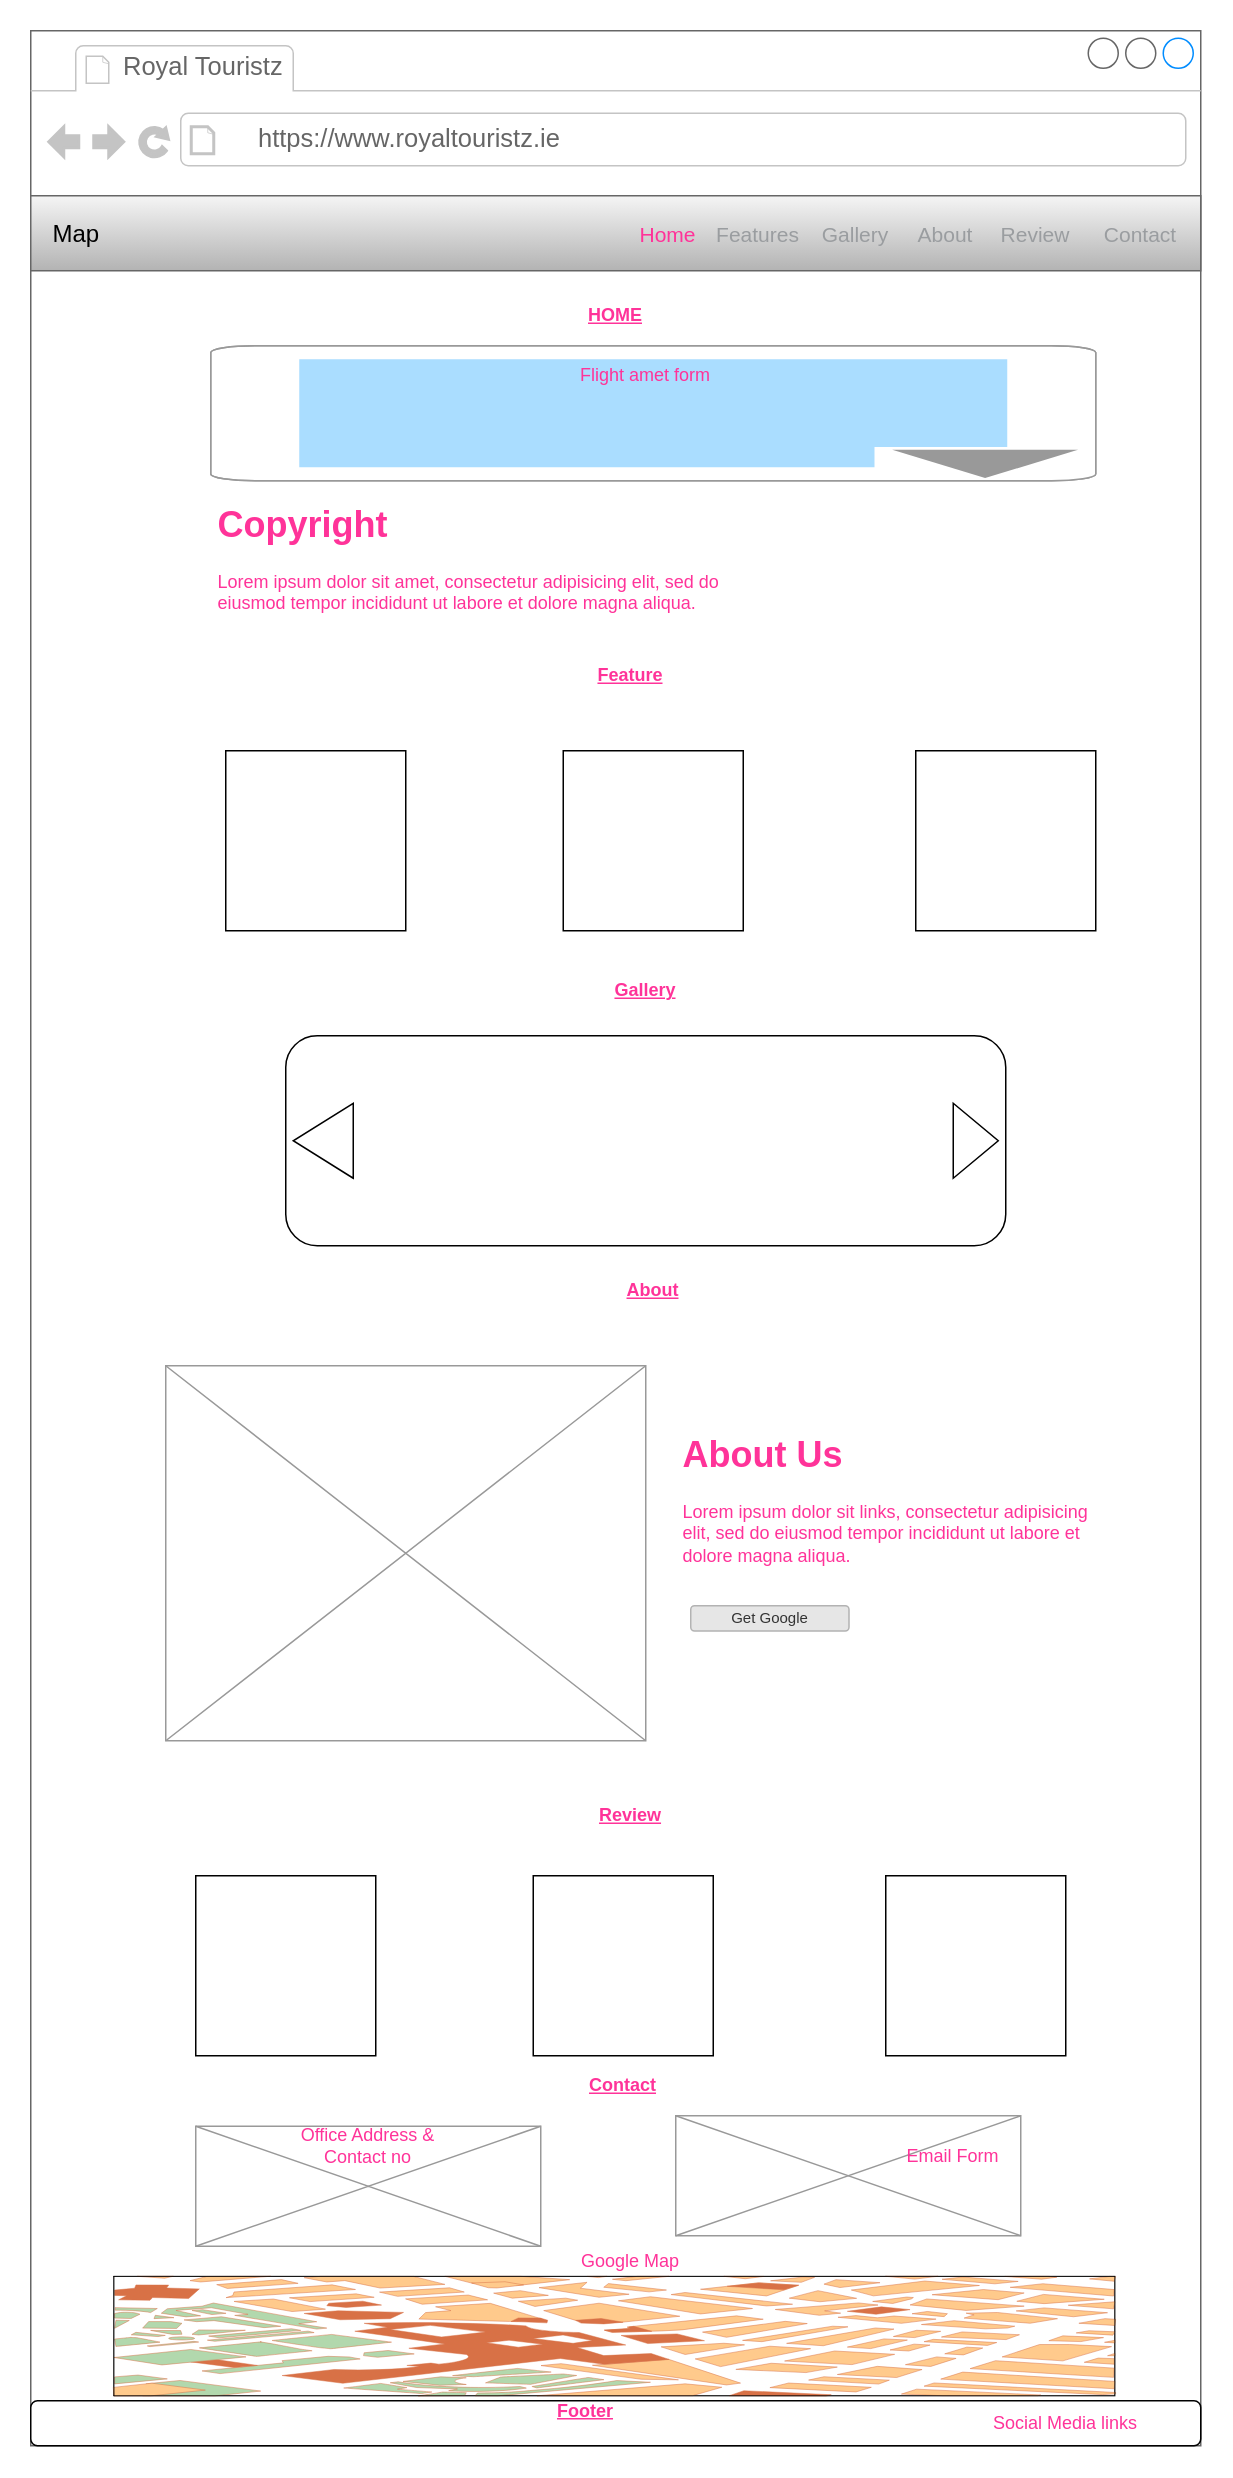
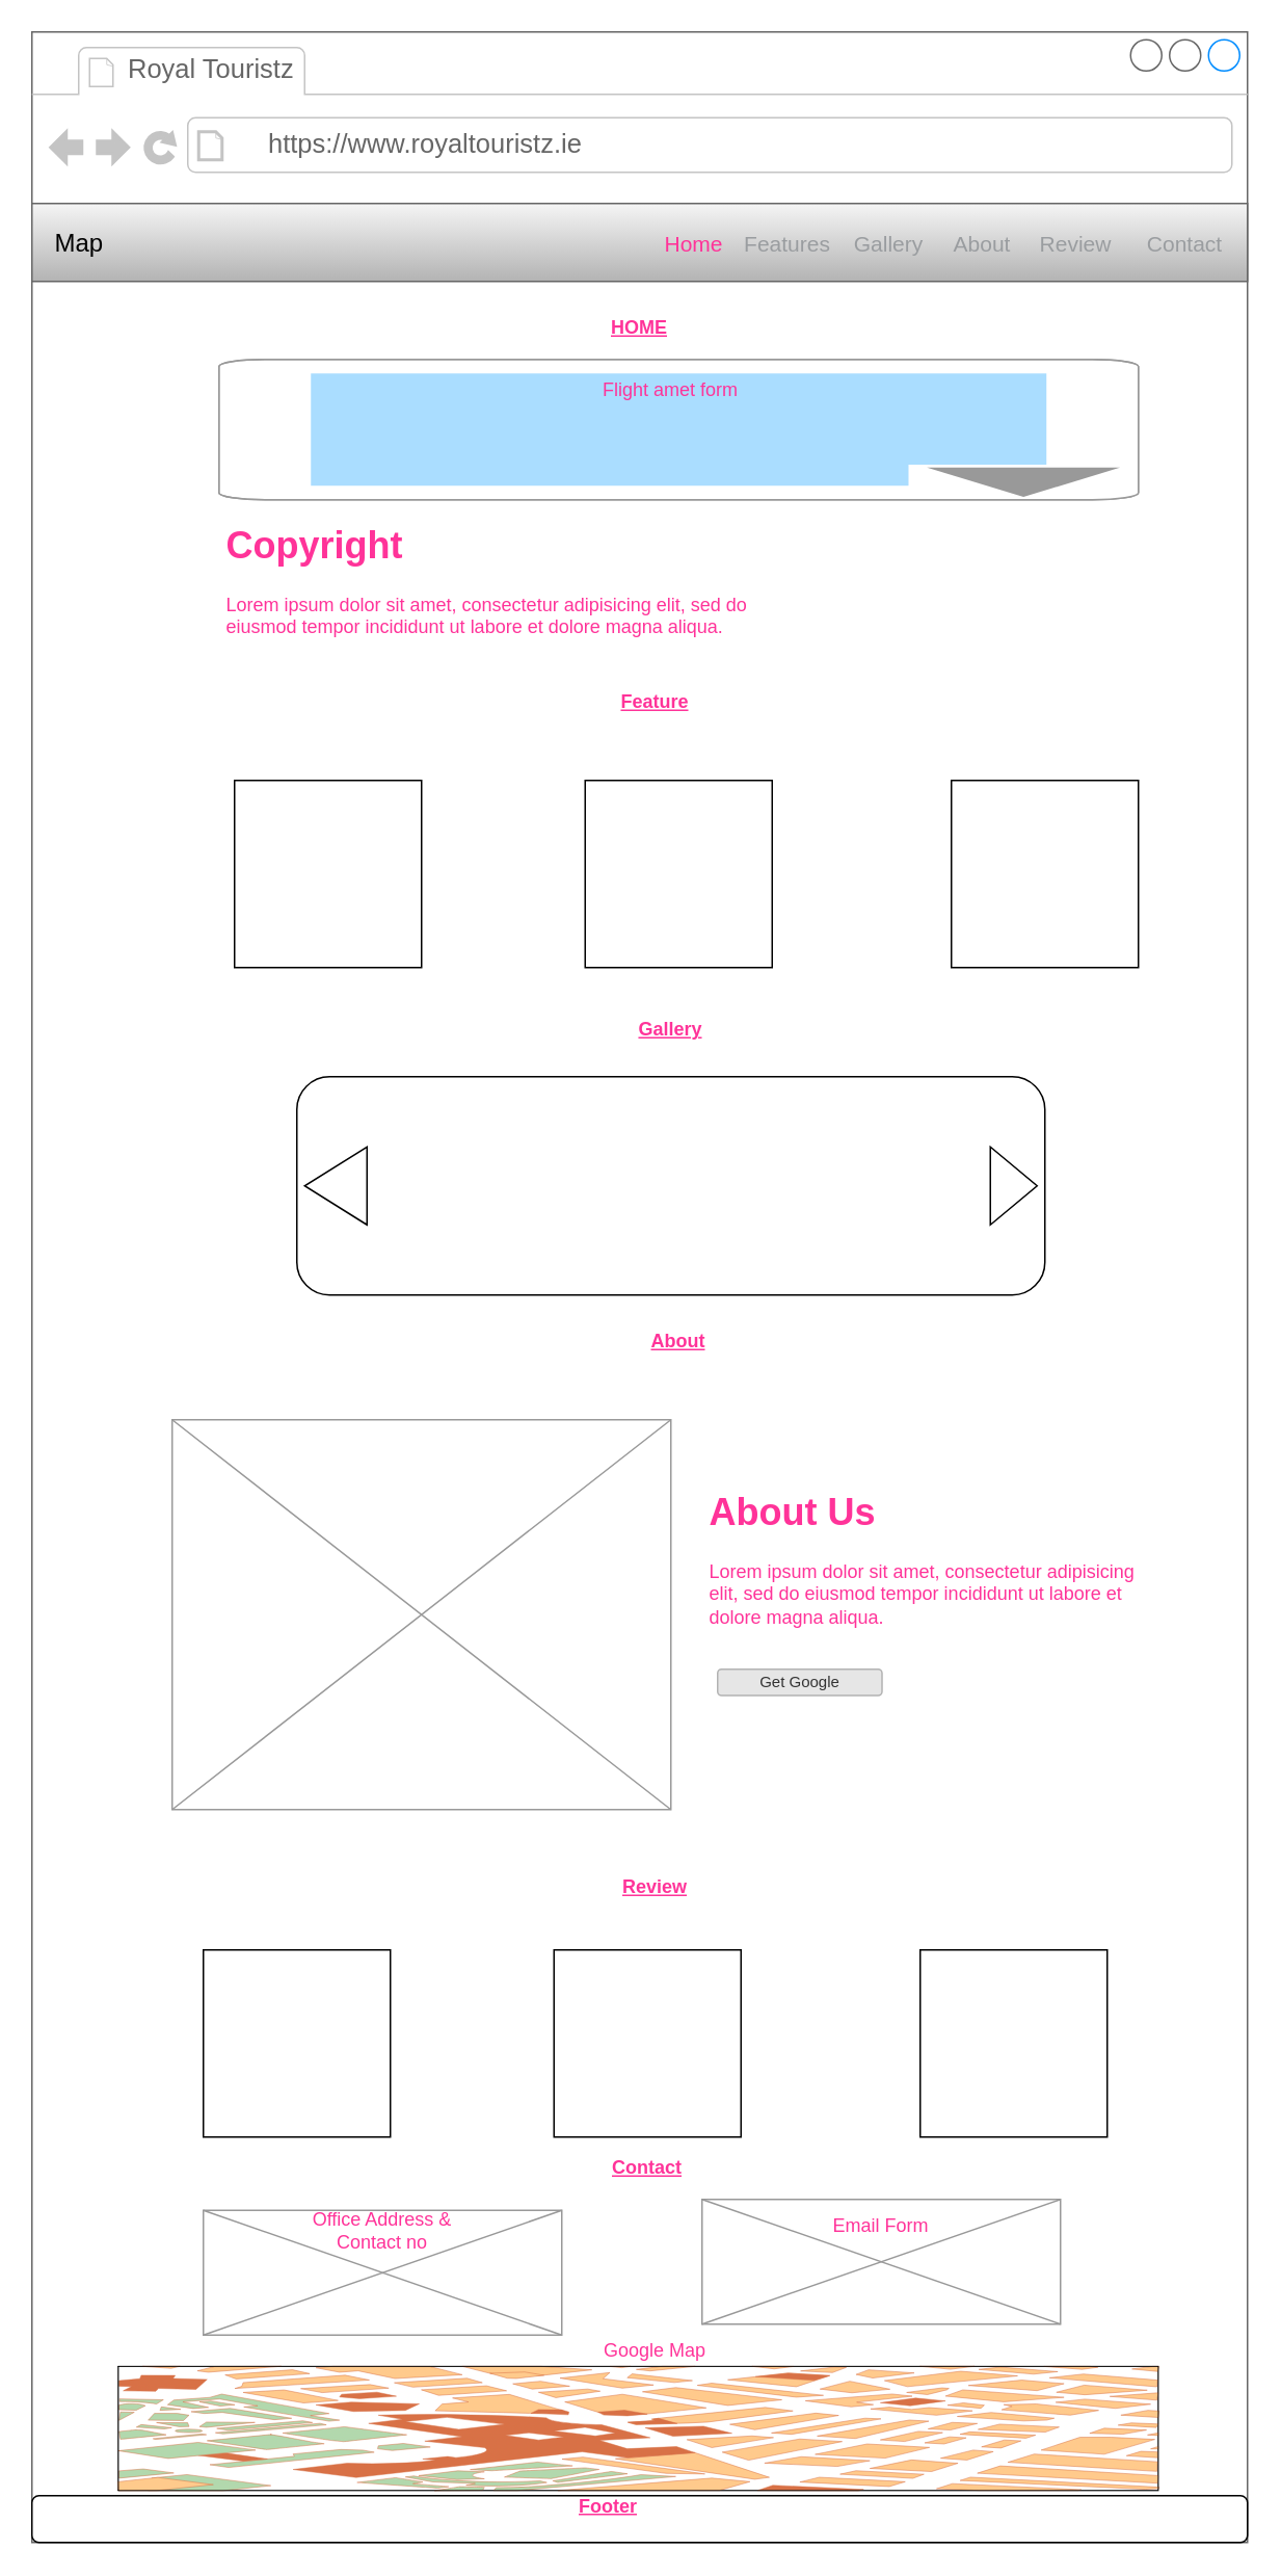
  <mxCell id="0" />
  <mxCell id="1" parent="0" />
  <mxCell id="2" value="" style="strokeWidth=1;shadow=0;dashed=0;align=center;html=1;shape=mxgraph.mockup.containers.browserWindow;rSize=0;strokeColor=#666666;strokeColor2=#008cff;strokeColor3=#c4c4c4;mainText=,;recursiveResize=0;" parent="1" vertex="1"><mxGeometry x="20" y="20" width="780" height="1610" as="geometry" /></mxCell>
  <mxCell id="3" value="Royal Touristz" style="strokeWidth=1;shadow=0;dashed=0;align=center;html=1;shape=mxgraph.mockup.containers.anchor;fontSize=17;fontColor=#666666;align=left;" parent="2" vertex="1"><mxGeometry x="60" y="12" width="110" height="26" as="geometry" /></mxCell>
  <mxCell id="4" value="https://www.royaltouristz.ie" style="strokeWidth=1;shadow=0;dashed=0;align=center;html=1;shape=mxgraph.mockup.containers.anchor;rSize=0;fontSize=17;fontColor=#666666;align=left;" parent="2" vertex="1"><mxGeometry x="150" y="60" width="250" height="26" as="geometry" /></mxCell>
  <mxCell id="5" value="Map" style="html=1;shadow=0;dashed=0;fillColor=#f5f5f5;strokeColor=#666666;fontSize=16;align=left;spacing=15;gradientColor=#b3b3b3;" parent="2" vertex="1"><mxGeometry y="110" width="780" height="50" as="geometry" /></mxCell>
  <mxCell id="6" value="Home" style="fillColor=none;strokeColor=none;fontSize=14;align=center;fontColor=#FF3399;" parent="5" vertex="1"><mxGeometry width="70" height="40" relative="1" as="geometry"><mxPoint x="390" y="5" as="offset" /></mxGeometry></mxCell>
  <mxCell id="7" value="Features" style="fillColor=none;strokeColor=none;fontSize=14;fontColor=#9A9DA0;align=center;" parent="5" vertex="1"><mxGeometry width="70" height="40" relative="1" as="geometry"><mxPoint x="450" y="5" as="offset" /></mxGeometry></mxCell>
  <mxCell id="8" value="Gallery" style="fillColor=none;strokeColor=none;fontSize=14;fontColor=#9A9DA0;align=center;spacingRight=0;" parent="5" vertex="1"><mxGeometry width="80" height="40" relative="1" as="geometry"><mxPoint x="510" y="5" as="offset" /></mxGeometry></mxCell>
  <mxCell id="9" value="About" style="fillColor=none;strokeColor=none;fontSize=14;fontColor=#9A9DA0;align=center;" parent="5" vertex="1"><mxGeometry width="80" height="40" relative="1" as="geometry"><mxPoint x="570" y="5" as="offset" /></mxGeometry></mxCell>
  <mxCell id="10" value="Contact" style="fillColor=none;strokeColor=none;fontSize=14;fontColor=#9A9DA0;align=center;" parent="5" vertex="1"><mxGeometry x="700" y="5" width="80" height="40" as="geometry" /></mxCell>
  <mxCell id="11" value="Review" style="fillColor=none;strokeColor=none;fontSize=14;fontColor=#9A9DA0;align=center;" parent="5" vertex="1"><mxGeometry x="630" y="5" width="80" height="40" as="geometry" /></mxCell>
  <mxCell id="12" value="&lt;h1&gt;Copyright&lt;/h1&gt;&lt;p&gt;Lorem ipsum dolor sit amet, consectetur adipisicing elit, sed do eiusmod tempor incididunt ut labore et dolore magna aliqua.&lt;/p&gt;" style="text;html=1;strokeColor=none;fillColor=none;spacing=5;spacingTop=-20;whiteSpace=wrap;overflow=hidden;rounded=0;fontColor=#FF3399;" parent="2" vertex="1"><mxGeometry x="120" y="310" width="380" height="120" as="geometry" /></mxCell>
  <mxCell id="13" value="" style="verticalLabelPosition=bottom;shadow=0;dashed=0;align=center;html=1;verticalAlign=top;strokeWidth=1;shape=mxgraph.mockup.forms.colorPicker;chosenColor=#aaddff;fontColor=#FF3399;" parent="2" vertex="1"><mxGeometry x="120" y="210" width="590" height="90" as="geometry" /></mxCell>
  <mxCell id="14" value="HOME" style="text;html=1;strokeColor=none;fillColor=none;align=center;verticalAlign=middle;whiteSpace=wrap;rounded=0;fontColor=#FF3399;fontStyle=5" parent="2" vertex="1"><mxGeometry x="370" y="180" width="40" height="20" as="geometry" /></mxCell>
  <mxCell id="15" value="Feature" style="text;html=1;strokeColor=none;fillColor=none;align=center;verticalAlign=middle;whiteSpace=wrap;rounded=0;fontColor=#FF3399;fontStyle=5" parent="2" vertex="1"><mxGeometry x="370" y="420" width="60" height="20" as="geometry" /></mxCell>
  <mxCell id="16" value="" style="whiteSpace=wrap;html=1;aspect=fixed;fontColor=#FF3399;" parent="2" vertex="1"><mxGeometry x="130" y="480" width="120" height="120" as="geometry" /></mxCell>
  <mxCell id="17" value="" style="whiteSpace=wrap;html=1;aspect=fixed;fontColor=#FF3399;" parent="2" vertex="1"><mxGeometry x="590" y="480" width="120" height="120" as="geometry" /></mxCell>
  <mxCell id="18" value="" style="whiteSpace=wrap;html=1;aspect=fixed;fontColor=#FF3399;" parent="2" vertex="1"><mxGeometry x="355" y="480" width="120" height="120" as="geometry" /></mxCell>
  <mxCell id="19" value="Gallery" style="text;html=1;strokeColor=none;fillColor=none;align=center;verticalAlign=middle;whiteSpace=wrap;rounded=0;fontColor=#FF3399;fontStyle=5" parent="2" vertex="1"><mxGeometry x="380" y="630" width="60" height="20" as="geometry" /></mxCell>
  <mxCell id="20" value="" style="rounded=1;whiteSpace=wrap;html=1;fontColor=#FF3399;" parent="2" vertex="1"><mxGeometry x="170" y="670" width="480" height="140" as="geometry" /></mxCell>
  <mxCell id="21" value="" style="triangle;whiteSpace=wrap;html=1;fontColor=#FF3399;" parent="2" vertex="1"><mxGeometry x="615" y="715" width="30" height="50" as="geometry" /></mxCell>
  <mxCell id="22" value="" style="triangle;whiteSpace=wrap;html=1;fontColor=#FF3399;rotation=-180;" parent="2" vertex="1"><mxGeometry x="175" y="715" width="40" height="50" as="geometry" /></mxCell>
  <mxCell id="23" value="About" style="text;html=1;strokeColor=none;fillColor=none;align=center;verticalAlign=middle;whiteSpace=wrap;rounded=0;fontColor=#FF3399;fontStyle=5" parent="2" vertex="1"><mxGeometry x="385" y="830" width="60" height="20" as="geometry" /></mxCell>
  <mxCell id="24" value="" style="verticalLabelPosition=bottom;shadow=0;dashed=0;align=center;html=1;verticalAlign=top;strokeWidth=1;shape=mxgraph.mockup.graphics.simpleIcon;strokeColor=#999999;fontColor=#FF3399;" parent="2" vertex="1"><mxGeometry x="90" y="890" width="320" height="250" as="geometry" /></mxCell>
- <mxCell id="25" value="&lt;h1&gt;About Us&lt;/h1&gt;&lt;p&gt;Lorem ipsum dolor sit links, consectetur adipisicing elit, sed do eiusmod tempor incididunt ut labore et dolore magna aliqua.&lt;/p&gt;" style="text;html=1;strokeColor=none;fillColor=none;spacing=5;spacingTop=-20;whiteSpace=wrap;overflow=hidden;rounded=0;fontColor=#FF3399;" parent="2" vertex="1"><mxGeometry x="430" y="930" width="295" height="160" as="geometry" /></mxCell>
+ <mxCell id="25" value="&lt;h1&gt;About Us&lt;/h1&gt;&lt;p&gt;Lorem ipsum dolor sit amet, consectetur adipisicing elit, sed do eiusmod tempor incididunt ut labore et dolore magna aliqua.&lt;/p&gt;" style="text;html=1;strokeColor=none;fillColor=none;spacing=5;spacingTop=-20;whiteSpace=wrap;overflow=hidden;rounded=0;fontColor=#FF3399;" parent="2" vertex="1"><mxGeometry x="430" y="930" width="295" height="160" as="geometry" /></mxCell>
  <mxCell id="26" value="Get Google" style="rounded=1;html=1;shadow=0;dashed=0;whiteSpace=wrap;fontSize=10;fillColor=#E6E6E6;align=center;strokeColor=#B3B3B3;fontColor=#333333;" parent="2" vertex="1"><mxGeometry x="440" y="1050" width="105.5" height="16.88" as="geometry" /></mxCell>
  <mxCell id="27" value="Review" style="text;html=1;strokeColor=none;fillColor=none;align=center;verticalAlign=middle;whiteSpace=wrap;rounded=0;fontColor=#FF3399;fontStyle=5" parent="2" vertex="1"><mxGeometry x="380" y="1180" width="40" height="20" as="geometry" /></mxCell>
  <mxCell id="28" value="" style="whiteSpace=wrap;html=1;aspect=fixed;fontColor=#FF3399;" parent="2" vertex="1"><mxGeometry x="110" y="1230" width="120" height="120" as="geometry" /></mxCell>
  <mxCell id="29" value="" style="whiteSpace=wrap;html=1;aspect=fixed;fontColor=#FF3399;" parent="2" vertex="1"><mxGeometry x="570" y="1230" width="120" height="120" as="geometry" /></mxCell>
  <mxCell id="30" value="" style="whiteSpace=wrap;html=1;aspect=fixed;fontColor=#FF3399;" parent="2" vertex="1"><mxGeometry x="335" y="1230" width="120" height="120" as="geometry" /></mxCell>
  <mxCell id="31" value="Contact" style="text;html=1;strokeColor=none;fillColor=none;align=center;verticalAlign=middle;whiteSpace=wrap;rounded=0;fontColor=#FF3399;fontStyle=5" parent="2" vertex="1"><mxGeometry x="375" y="1360" width="40" height="20" as="geometry" /></mxCell>
  <mxCell id="32" value="" style="rounded=1;whiteSpace=wrap;html=1;fontColor=#FF3399;" parent="2" vertex="1"><mxGeometry y="1580" width="780" height="30" as="geometry" /></mxCell>
  <mxCell id="33" value="" style="verticalLabelPosition=bottom;shadow=0;dashed=0;align=center;html=1;verticalAlign=top;strokeWidth=1;shape=mxgraph.mockup.misc.map;fontColor=#FF3399;" parent="2" vertex="1"><mxGeometry x="55" y="1497" width="670" height="80" as="geometry" /></mxCell>
  <mxCell id="34" value="Google Map" style="text;html=1;strokeColor=none;fillColor=none;align=center;verticalAlign=middle;whiteSpace=wrap;rounded=0;fontColor=#FF3399;" parent="2" vertex="1"><mxGeometry x="350" y="1477" width="100" height="20" as="geometry" /></mxCell>
  <mxCell id="35" value="" style="verticalLabelPosition=bottom;shadow=0;dashed=0;align=center;html=1;verticalAlign=top;strokeWidth=1;shape=mxgraph.mockup.graphics.simpleIcon;strokeColor=#999999;fontColor=#FF3399;" parent="2" vertex="1"><mxGeometry x="110" y="1397" width="230" height="80" as="geometry" /></mxCell>
  <mxCell id="36" value="" style="verticalLabelPosition=bottom;shadow=0;dashed=0;align=center;html=1;verticalAlign=top;strokeWidth=1;shape=mxgraph.mockup.graphics.simpleIcon;strokeColor=#999999;fontColor=#FF3399;" parent="2" vertex="1"><mxGeometry x="430" y="1390" width="230" height="80" as="geometry" /></mxCell>
- <mxCell id="37" value="Email Form" style="text;html=1;strokeColor=none;fillColor=none;align=center;verticalAlign=middle;whiteSpace=wrap;rounded=0;fontColor=#FF3399;" parent="2" vertex="1"><mxGeometry x="580" y="1407" width="70" height="20" as="geometry" /></mxCell>
+ <mxCell id="37" value="Email Form" style="text;html=1;strokeColor=none;fillColor=none;align=center;verticalAlign=middle;whiteSpace=wrap;rounded=0;fontColor=#FF3399;" parent="2" vertex="1"><mxGeometry x="510" y="1397" width="70" height="20" as="geometry" /></mxCell>
  <mxCell id="38" value="Office Address &amp;amp; Contact no" style="text;html=1;strokeColor=none;fillColor=none;align=center;verticalAlign=middle;whiteSpace=wrap;rounded=0;fontColor=#FF3399;" parent="2" vertex="1"><mxGeometry x="160" y="1400" width="130" height="20" as="geometry" /></mxCell>
  <mxCell id="39" value="Flight amet form" style="text;html=1;strokeColor=none;fillColor=none;align=center;verticalAlign=middle;whiteSpace=wrap;rounded=0;fontColor=#FF3399;" parent="2" vertex="1"><mxGeometry x="335" y="220" width="150" height="20" as="geometry" /></mxCell>
- <mxCell id="40" value="Social Media links" style="text;html=1;strokeColor=none;fillColor=none;align=center;verticalAlign=middle;whiteSpace=wrap;rounded=0;fontColor=#FF3399;" parent="2" vertex="1"><mxGeometry x="615" y="1585" width="150" height="20" as="geometry" /></mxCell>
  <mxCell id="41" value="Footer" style="text;html=1;strokeColor=none;fillColor=none;align=center;verticalAlign=middle;whiteSpace=wrap;rounded=0;fontColor=#FF3399;fontStyle=5" parent="2" vertex="1"><mxGeometry x="350" y="1577" width="40" height="20" as="geometry" /></mxCell>
